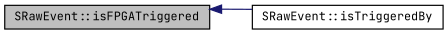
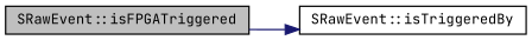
  digraph {
    rankdir=LR
    fontname="JetBrains Mono"
    node [color=black fontname="JetBrains Mono" fontsize=10 shape=record]
    n1 [fillcolor=grey75 fontcolor=black height=0.2 label="SRawEvent::isFPGATriggered" style=filled width=0.4]
    n2 [height=0.2 label="SRawEvent::isTriggeredBy" width=0.4]
-   n2 -> n1 [color=midnightblue fontname="JetBrains Mono" fontsize=10 labelfontname=FreeSans labelfontsize=10 style=solid]
+   n1 -> n2 [color=midnightblue fontname="JetBrains Mono" fontsize=10 labelfontname=FreeSans labelfontsize=10 style=solid]
  }
